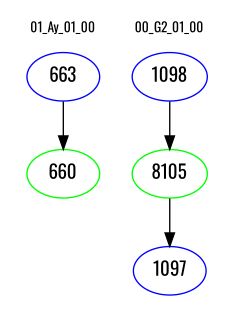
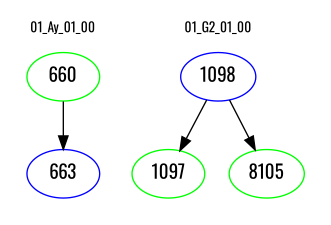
  digraph {
    fontname=Oswald
    node [color=green fontname=Oswald]
    edge [color=black fontname=Oswald]
    n1 [color=blue label=663]
    n2 [label=660]
    n3 [color=blue label=1098]
-   n4 [color=blue label=1097]
+   n4 [label=1097]
    n5 [label=8105]
    subgraph cluster_1 {
      color=white
      fontsize=10
      label="01_Ay_01_00"
      n1
      n2
    }
    subgraph cluster_2 {
      color=white
      fontsize=10
-     label="00_G2_01_00"
+     label="01_G2_01_00"
      n3
      n4
      n5
    }
-   n1 -> n2
-   n5 -> n4
+   n2 -> n1
+   n3 -> n4
    n3 -> n5
  }
